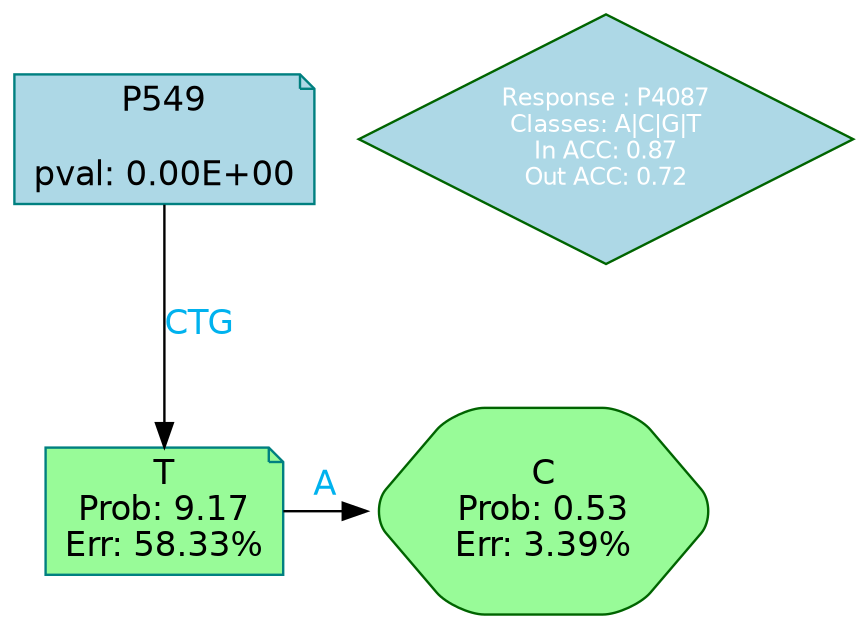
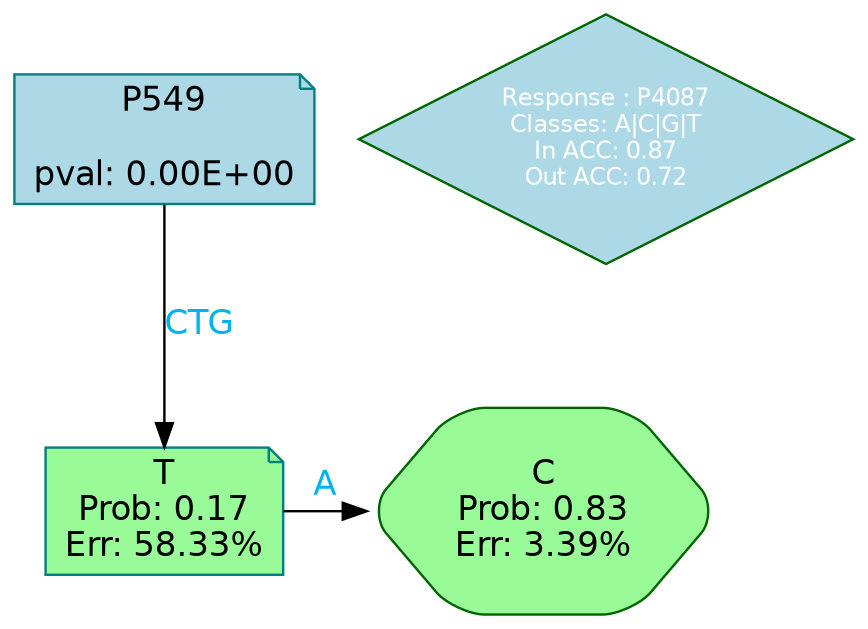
  digraph {
    ranksep=equally
    splines=polylines
    node [color=darkgreen fillcolor=palegreen fontname=helvetica shape=note style="filled, rounded"]
    edge [fontcolor=deepskyblue2 fontname=helvetica]
-   n1 [label="C\nProb: 0.53\nErr: 3.39%" shape=hexagon]
-   n2 [color=teal label="T\nProb: 9.17\nErr: 58.33%"]
+   n1 [label="C\nProb: 0.83\nErr: 3.39%" shape=hexagon]
+   n2 [color=teal label="T\nProb: 0.17\nErr: 58.33%"]
    n3 [align=left fillcolor=lightblue fontcolor=white fontsize=10 label="Response : P4087\nClasses: A|C|G|T\nIn ACC: 0.87\nOut ACC: 0.72\n" shape=diamond style=filled]
    n4 [color=teal fillcolor=lightblue label="P549\n\npval: 0.00E+00"]
    subgraph sub_1 {
      rank=same
      n1
      n2
    }
    subgraph sub_2 {
      rank=same
      n3
      n4
    }
    n2 -> n1 [label=A]
    n4 -> n2 [label=CTG]
  }
